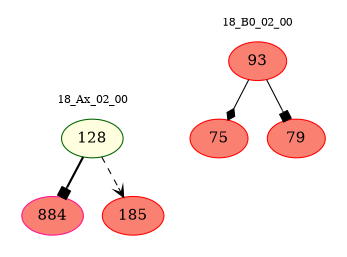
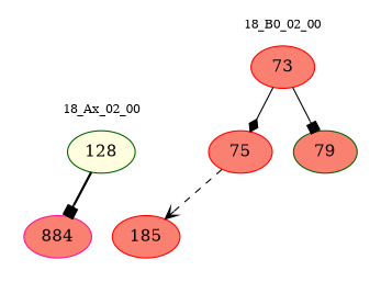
  digraph {
    node [color=red fillcolor=salmon style=filled]
    edge [arrowhead=box color=black style=solid]
    n1 [color=darkgreen fillcolor=lightyellow label=128]
    n2 [color=deeppink label=884]
    n3 [label=185]
-   n4 [label=93]
+   n4 [label=73]
    n5 [label=75]
-   n6 [label=79]
+   n6 [color=darkgreen label=79]
    subgraph cluster_1 {
      color=white
      fontsize=10
      label="18_Ax_02_00"
      n1
      n2
      n3
    }
    subgraph cluster_2 {
      color=white
      fontsize=10
      label="18_B0_02_00"
      n4
      n5
      n6
    }
    n1 -> n2 [style=bold]
-   n1 -> n3 [arrowhead=vee style=dashed]
+   n5 -> n3 [arrowhead=vee style=dashed]
    n4 -> n5 [arrowhead=diamond]
    n4 -> n6
  }
